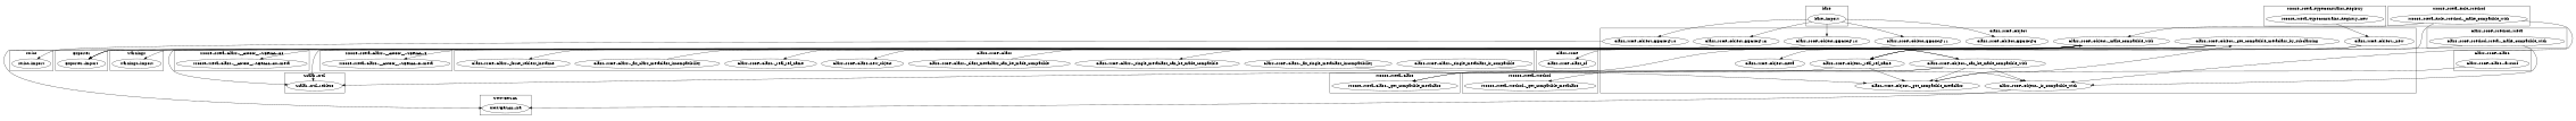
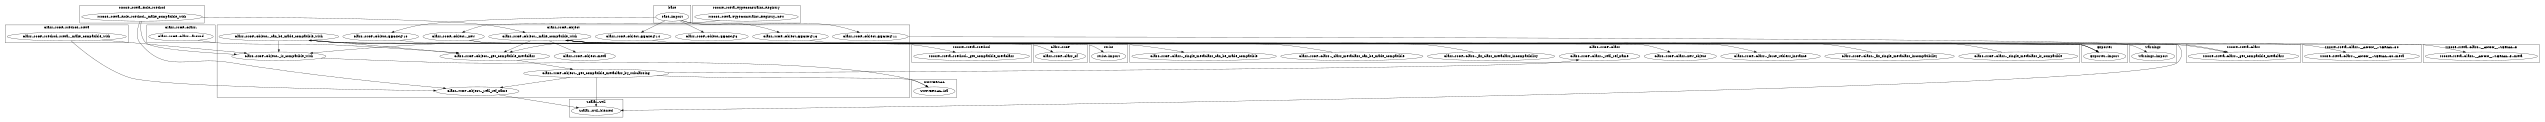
  digraph {
    "Moose::Meta::Method::_get_compatible_metaclass"
-   "Scalar::Util::blessed" [label="Scalar::Util::rebless"]
+   "Scalar::Util::blessed"
    "Moose::Meta::Class::__ANON__::SERIAL::30::meta"
    "UNIVERSAL::isa"
    "Moose::Meta::Class::_get_compatible_metaclass"
    "Class::MOP::Class:::around"
    "warnings::import"
    "Class::MOP::Class::_single_metaclass_is_compatible"
    "Class::MOP::Class::_fix_single_metaclass_incompatibility"
    "Class::MOP::Class::_force_rebless_instance"
    "Class::MOP::Class::_class_metaclass_can_be_made_compatible"
    "Class::MOP::Class::_real_ref_name"
    "Class::MOP::Class::_fix_class_metaclass_incompatibility"
    "Class::MOP::Class::_single_metaclass_can_be_made_compatible"
    "Class::MOP::Class::new_object"
    "Moose::Meta::TypeConstraint::Registry::new"
    "base::import"
    "Exporter::import"
    "Moose::Meta::Role::Method::_make_compatible_with"
    "Moose::Meta::Class::__ANON__::SERIAL::5::meta"
    "Class::MOP::Method::Meta::_make_compatible_with"
    "Class::MOP::Object::_new"
    "Class::MOP::Object::_get_compatible_metaclass_by_subclassing"
    "Class::MOP::Object::BEGIN@10"
    "Class::MOP::Object::BEGIN@14"
    "Class::MOP::Object::_real_ref_name"
    "Class::MOP::Object::BEGIN@3"
    "Class::MOP::Object::meta"
    "Class::MOP::Object::BEGIN@11"
    "Class::MOP::Object::_get_compatible_metaclass"
    "Class::MOP::Object::_can_be_made_compatible_with"
    "Class::MOP::Object::_make_compatible_with"
    "Class::MOP::Object::BEGIN@13"
    "Class::MOP::Object::_is_compatible_with"
    "strict::import"
    "Class::MOP::class_of"
    subgraph cluster_1 {
      label="Moose::Meta::Method"
      "Moose::Meta::Method::_get_compatible_metaclass"
    }
    subgraph cluster_2 {
      label="Scalar::Util"
      "Scalar::Util::blessed"
    }
    subgraph cluster_3 {
      label="Moose::Meta::Class::__ANON__::SERIAL::30"
      "Moose::Meta::Class::__ANON__::SERIAL::30::meta"
    }
    subgraph cluster_4 {
      label=UNIVERSAL
      "UNIVERSAL::isa"
    }
    subgraph cluster_5 {
      label="Moose::Meta::Class"
      "Moose::Meta::Class::_get_compatible_metaclass"
    }
    subgraph cluster_6 {
      label="Class::MOP::Class:"
      "Class::MOP::Class:::around"
    }
    subgraph cluster_7 {
      label=warnings
      "warnings::import"
    }
    subgraph cluster_8 {
      label="Class::MOP::Class"
      "Class::MOP::Class::_single_metaclass_is_compatible"
      "Class::MOP::Class::_fix_single_metaclass_incompatibility"
      "Class::MOP::Class::_force_rebless_instance"
      "Class::MOP::Class::_class_metaclass_can_be_made_compatible"
      "Class::MOP::Class::_real_ref_name"
      "Class::MOP::Class::_fix_class_metaclass_incompatibility"
      "Class::MOP::Class::_single_metaclass_can_be_made_compatible"
      "Class::MOP::Class::new_object"
    }
    subgraph cluster_9 {
      label="Moose::Meta::TypeConstraint::Registry"
      "Moose::Meta::TypeConstraint::Registry::new"
    }
    subgraph cluster_10 {
      label=base
      "base::import"
    }
    subgraph cluster_11 {
      label=Exporter
      "Exporter::import"
    }
    subgraph cluster_12 {
      label="Moose::Meta::Role::Method"
      "Moose::Meta::Role::Method::_make_compatible_with"
    }
    subgraph cluster_13 {
      label="Moose::Meta::Class::__ANON__::SERIAL::5"
      "Moose::Meta::Class::__ANON__::SERIAL::5::meta"
    }
    subgraph cluster_14 {
      label="Class::MOP::Method::Meta"
      "Class::MOP::Method::Meta::_make_compatible_with"
    }
    subgraph cluster_15 {
      label="Class::MOP::Object"
      "Class::MOP::Object::_new"
      "Class::MOP::Object::_get_compatible_metaclass_by_subclassing"
      "Class::MOP::Object::BEGIN@10"
      "Class::MOP::Object::BEGIN@14"
      "Class::MOP::Object::_real_ref_name"
      "Class::MOP::Object::BEGIN@3"
      "Class::MOP::Object::meta"
      "Class::MOP::Object::BEGIN@11"
      "Class::MOP::Object::_get_compatible_metaclass"
      "Class::MOP::Object::_can_be_made_compatible_with"
      "Class::MOP::Object::_make_compatible_with"
      "Class::MOP::Object::BEGIN@13"
      "Class::MOP::Object::_is_compatible_with"
    }
    subgraph cluster_16 {
      label="strict"
      "strict::import"
    }
    subgraph cluster_17 {
      label="Class::MOP"
      "Class::MOP::class_of"
    }
    "Class::MOP::Class:::around" -> "Class::MOP::Object::_get_compatible_metaclass"
    "Class::MOP::Class::_single_metaclass_is_compatible" -> "Class::MOP::Object::_is_compatible_with"
    "Class::MOP::Class::_fix_single_metaclass_incompatibility" -> "Class::MOP::Object::_get_compatible_metaclass"
    "Class::MOP::Class::_class_metaclass_can_be_made_compatible" -> "Class::MOP::Object::_can_be_made_compatible_with"
    "Class::MOP::Class::_fix_class_metaclass_incompatibility" -> "Class::MOP::Object::_make_compatible_with"
    "Moose::Meta::TypeConstraint::Registry::new" -> "Class::MOP::Object::_new"
    "base::import" -> "Class::MOP::Object::BEGIN@10"
    "base::import" -> "Class::MOP::Object::BEGIN@14"
    "base::import" -> "Class::MOP::Object::BEGIN@3"
    "base::import" -> "Class::MOP::Object::BEGIN@11"
    "base::import" -> "Class::MOP::Object::BEGIN@13"
    "Moose::Meta::Role::Method::_make_compatible_with" -> "Class::MOP::Object::_real_ref_name"
    "Moose::Meta::Role::Method::_make_compatible_with" -> "Class::MOP::Object::_make_compatible_with"
    "Moose::Meta::Role::Method::_make_compatible_with" -> "Class::MOP::Object::_is_compatible_with"
    "Class::MOP::Method::Meta::_make_compatible_with" -> "Class::MOP::Object::_real_ref_name"
    "Class::MOP::Method::Meta::_make_compatible_with" -> "Class::MOP::Object::_is_compatible_with"
    "Class::MOP::Object::_new" -> "Class::MOP::Class::new_object"
    "Class::MOP::Object::_new" -> "Class::MOP::class_of"
    "Class::MOP::Object::_get_compatible_metaclass_by_subclassing" -> "Scalar::Util::blessed"
    "Class::MOP::Object::_get_compatible_metaclass_by_subclassing" -> "UNIVERSAL::isa"
    "Class::MOP::Object::_get_compatible_metaclass_by_subclassing" -> "Class::MOP::Class::_real_ref_name"
    "Class::MOP::Object::_get_compatible_metaclass_by_subclassing" -> "Class::MOP::Object::_real_ref_name"
    "Class::MOP::Object::BEGIN@10" -> "strict::import"
    "Class::MOP::Object::BEGIN@14" -> "Exporter::import"
    "Class::MOP::Object::_real_ref_name" -> "Scalar::Util::blessed"
    "Class::MOP::Object::BEGIN@11" -> "warnings::import"
    "Class::MOP::Object::_get_compatible_metaclass" -> "Class::MOP::Object::_get_compatible_metaclass_by_subclassing"
    "Class::MOP::Object::_can_be_made_compatible_with" -> "Moose::Meta::Method::_get_compatible_metaclass"
    "Class::MOP::Object::_can_be_made_compatible_with" -> "Moose::Meta::Class::_get_compatible_metaclass"
    "Class::MOP::Object::_can_be_made_compatible_with" -> "Class::MOP::Class::_single_metaclass_can_be_made_compatible"
    "Class::MOP::Object::_can_be_made_compatible_with" -> "Class::MOP::Object::_get_compatible_metaclass"
    "Class::MOP::Object::_can_be_made_compatible_with" -> "Class::MOP::Object::_is_compatible_with"
    "Class::MOP::Object::_make_compatible_with" -> "Scalar::Util::blessed"
    "Class::MOP::Object::_make_compatible_with" -> "Moose::Meta::Class::__ANON__::SERIAL::30::meta"
    "Class::MOP::Object::_make_compatible_with" -> "Moose::Meta::Class::_get_compatible_metaclass"
    "Class::MOP::Object::_make_compatible_with" -> "Class::MOP::Class::_force_rebless_instance"
    "Class::MOP::Object::_make_compatible_with" -> "Exporter::import"
    "Class::MOP::Object::_make_compatible_with" -> "Moose::Meta::Class::__ANON__::SERIAL::5::meta"
    "Class::MOP::Object::_make_compatible_with" -> "Class::MOP::Object::meta"
-   "Class::MOP::Object::_real_ref_name" -> "Class::MOP::Object::_get_compatible_metaclass"
+   "Class::MOP::Object::_make_compatible_with" -> "Class::MOP::Object::_get_compatible_metaclass"
    "Class::MOP::Object::BEGIN@13" -> "Exporter::import"
    "Class::MOP::Object::_is_compatible_with" -> "UNIVERSAL::isa"
  }
